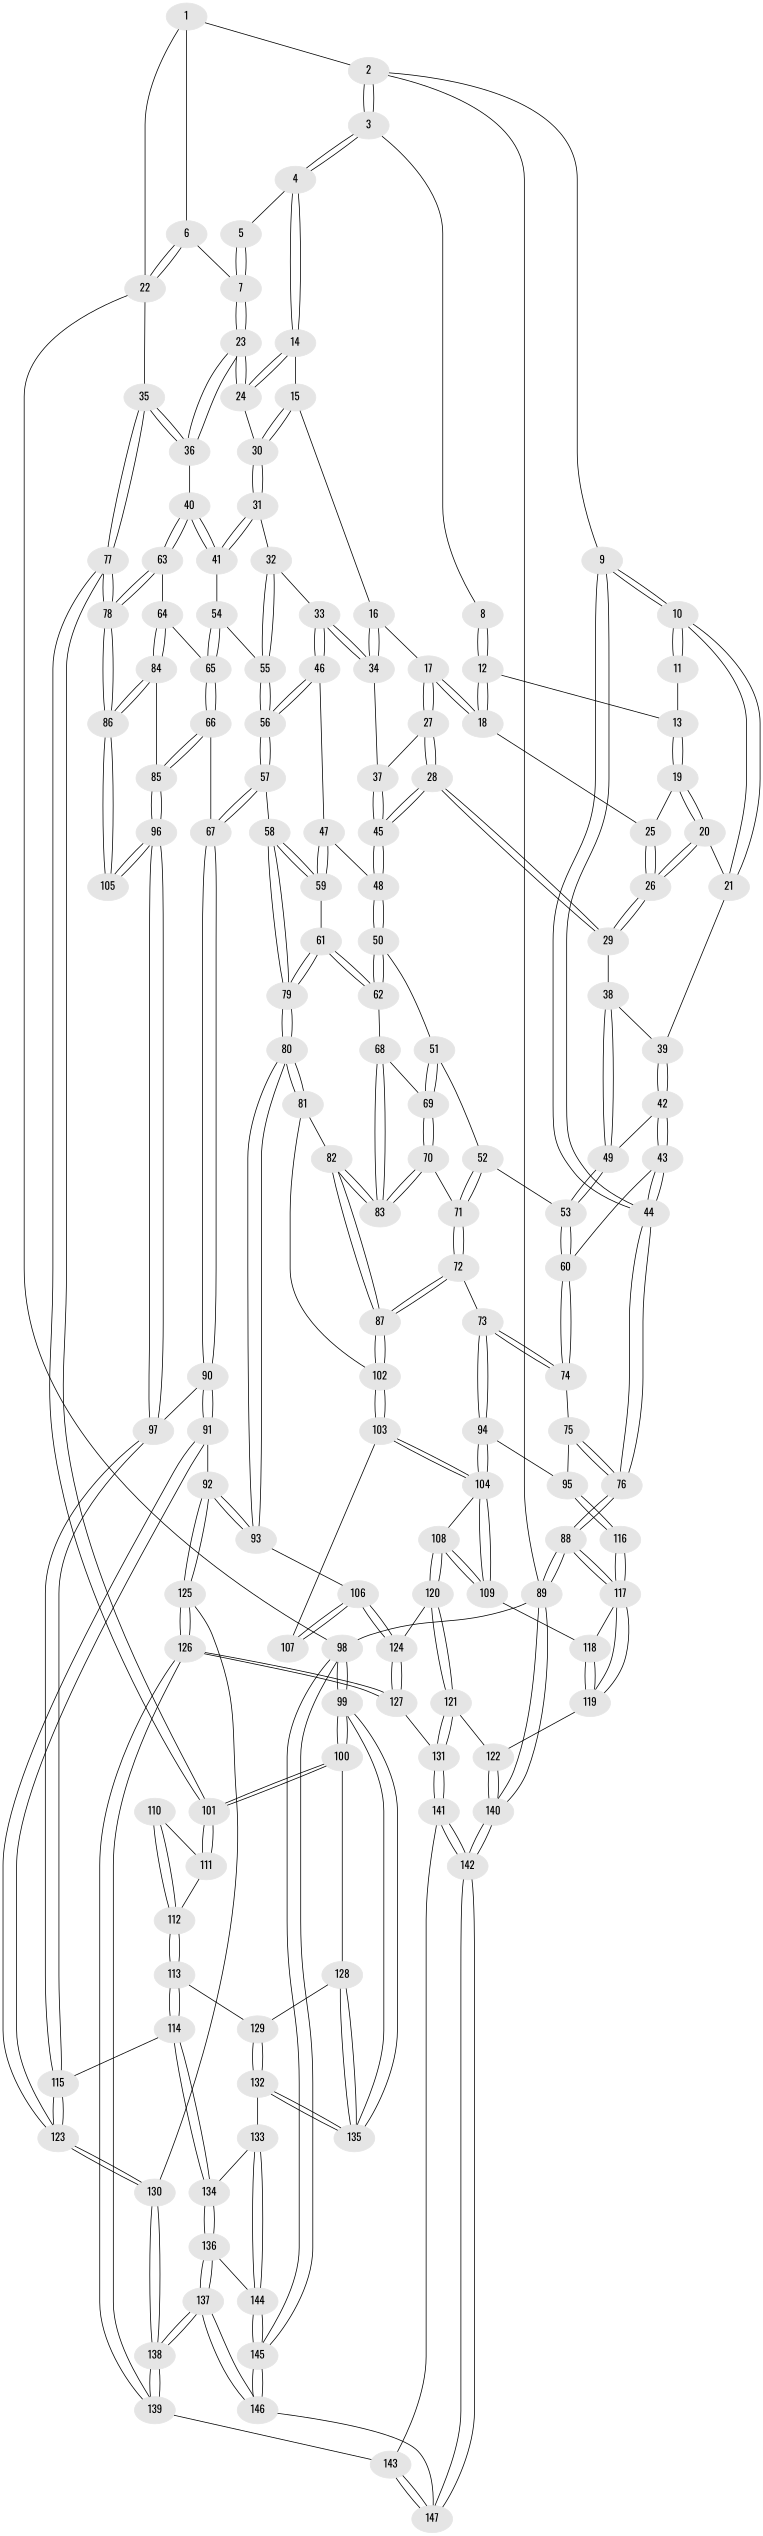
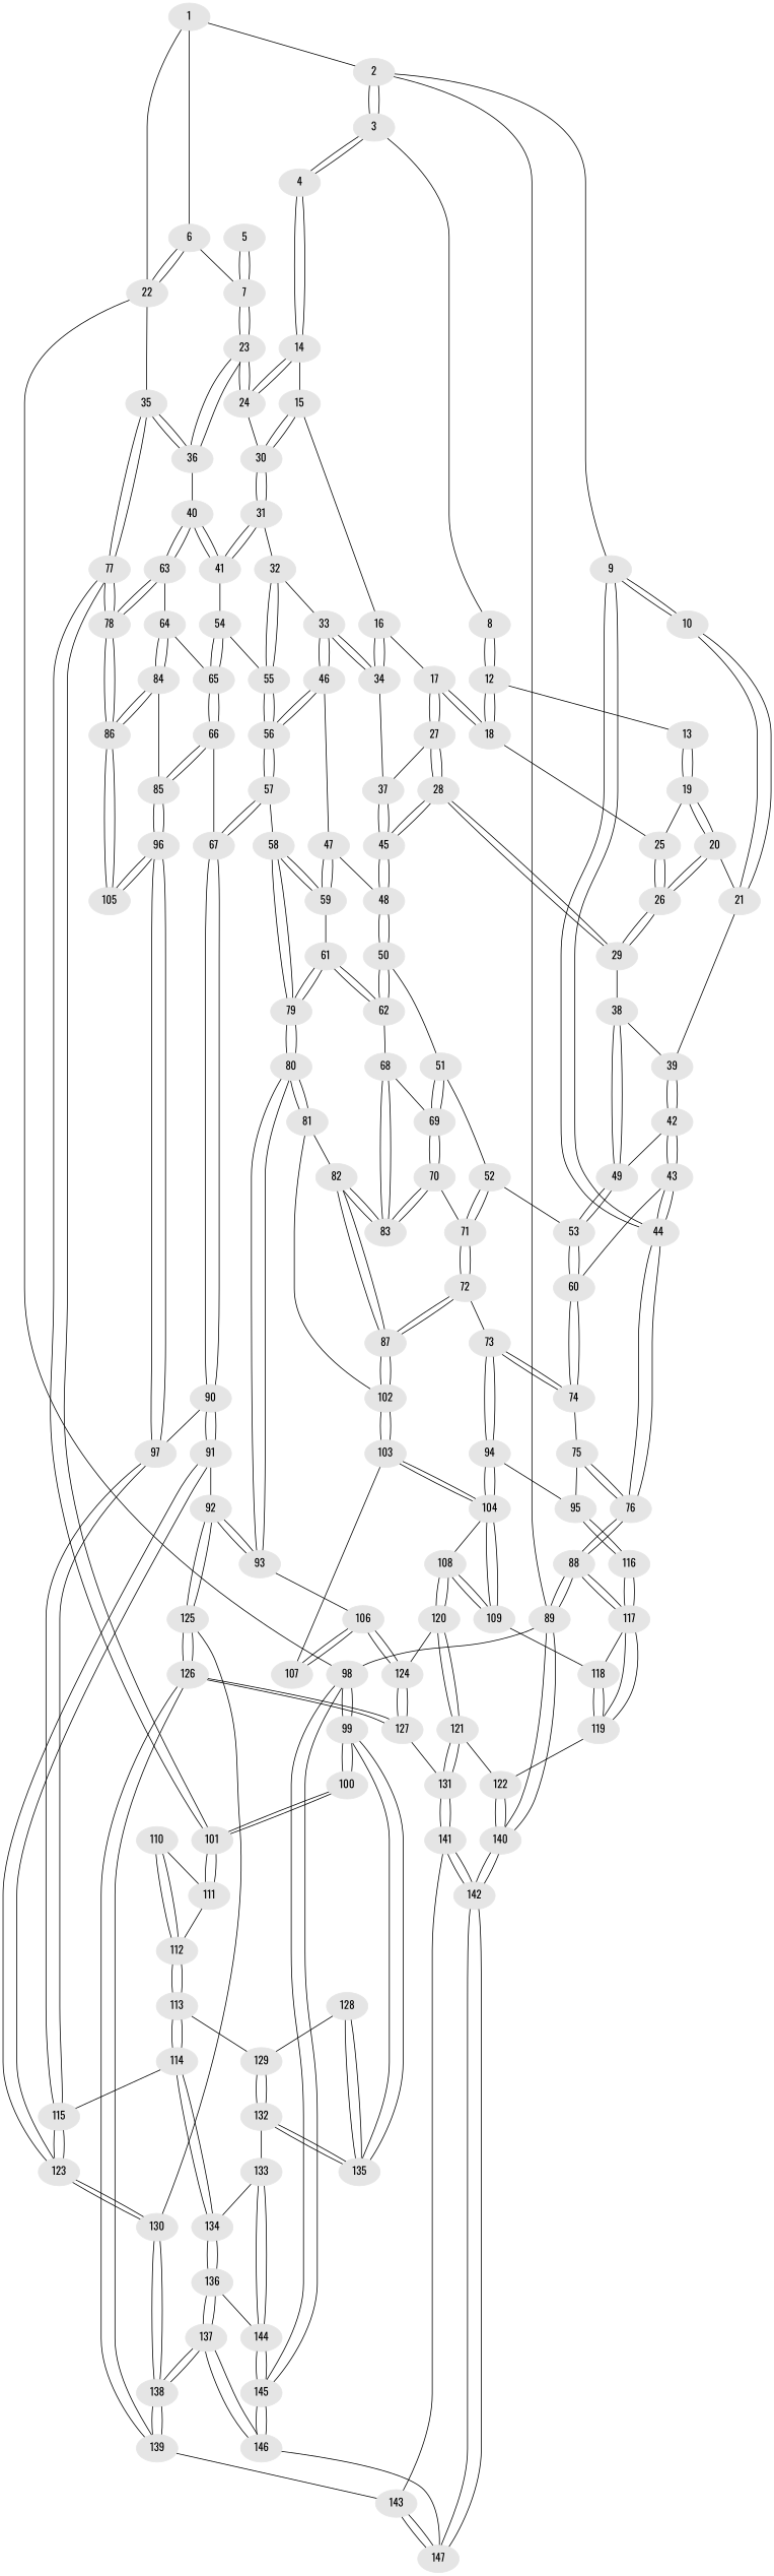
  graph {
    fontname=Oswald
    node [color=gray90 fontname=Oswald style=filled]
    edge [fontname=Oswald]
    1
    2
    6
    22
    3
    9
    89
    7
    35
    98
    4
    8
    10
    44
    140
    5
    14
    12
    15
    24
    23
    36
    13
    18
-   11
    21
    76
    39
    19
    25
    20
    16
    30
    17
    34
    31
    27
    37
    28
    26
    29
    42
    77
    99
    145
    40
    38
    45
    48
    49
    32
    41
    33
    55
    54
    46
    56
    47
    78
    101
    63
    53
    43
    64
    65
    60
    74
    88
    50
    59
    57
    61
    51
    62
    52
    69
    68
    71
    70
    72
    66
    58
    67
    79
    90
    80
    75
    83
    84
    86
    85
    96
    91
    97
    73
    87
    94
    102
    95
    104
    116
    117
    111
    105
    81
    93
    82
    106
    103
    118
    119
    142
    92
    123
    115
    125
    130
    126
    107
    124
    109
    108
    100
    135
    146
    128
    129
    112
    127
    120
    121
    110
    113
    114
    134
    132
    136
    122
    131
    141
    138
    139
    143
    133
    144
    137
    147
    1 -- 2
    1 -- 6
    1 -- 22
    2 -- 3
    2 -- 3
    2 -- 9
    2 -- 89
    6 -- 22
    6 -- 22
    6 -- 7
    22 -- 35
    22 -- 98
    3 -- 4
    3 -- 4
    3 -- 8
    9 -- 10
    9 -- 10
    9 -- 44
    9 -- 44
    89 -- 98
    89 -- 140
    89 -- 140
    7 -- 23
    7 -- 23
    35 -- 36
    35 -- 36
    35 -- 77
    35 -- 77
    98 -- 99
    98 -- 99
    98 -- 145
    98 -- 145
-   4 -- 5
    4 -- 14
    4 -- 14
    8 -- 12
    8 -- 12
-   10 -- 11
-   10 -- 11
    10 -- 21
    10 -- 21
    44 -- 76
    44 -- 76
    140 -- 142
    140 -- 142
    5 -- 7
    5 -- 7
    14 -- 15
    14 -- 24
    14 -- 24
    12 -- 13
    12 -- 18
    12 -- 18
    15 -- 16
    15 -- 30
    15 -- 30
    24 -- 30
    23 -- 24
    23 -- 24
    23 -- 36
    23 -- 36
    36 -- 40
    13 -- 19
    13 -- 19
    18 -- 25
-   11 -- 13
    21 -- 39
    76 -- 88
    76 -- 88
    39 -- 42
    39 -- 42
    19 -- 25
    19 -- 20
    19 -- 20
    25 -- 26
    25 -- 26
    20 -- 21
    20 -- 26
    20 -- 26
    16 -- 17
    16 -- 34
    16 -- 34
    30 -- 31
    30 -- 31
    17 -- 18
    17 -- 18
    17 -- 27
    17 -- 27
    34 -- 37
    31 -- 32
    31 -- 41
    31 -- 41
    27 -- 37
    27 -- 28
    27 -- 28
    37 -- 45
    37 -- 45
    28 -- 29
    28 -- 29
    28 -- 45
    28 -- 45
    26 -- 29
    26 -- 29
    29 -- 38
    42 -- 49
    42 -- 43
    42 -- 43
    77 -- 78
    77 -- 78
    77 -- 101
    77 -- 101
    99 -- 100
    99 -- 100
    99 -- 135
    99 -- 135
    145 -- 146
    145 -- 146
    40 -- 41
    40 -- 41
    40 -- 63
    40 -- 63
    38 -- 39
    38 -- 49
    38 -- 49
    45 -- 48
    45 -- 48
    48 -- 50
    48 -- 50
    49 -- 53
    49 -- 53
    32 -- 33
    32 -- 55
    32 -- 55
    41 -- 54
    33 -- 34
    33 -- 34
    33 -- 46
    33 -- 46
    55 -- 56
    55 -- 56
    54 -- 55
    54 -- 65
    54 -- 65
    46 -- 56
    46 -- 56
    46 -- 47
    56 -- 57
    56 -- 57
    47 -- 48
    47 -- 59
    47 -- 59
    78 -- 86
    78 -- 86
    101 -- 111
    101 -- 111
    63 -- 78
    63 -- 78
    63 -- 64
    53 -- 60
    53 -- 60
    43 -- 44
    43 -- 44
    43 -- 60
    64 -- 65
    64 -- 84
    64 -- 84
    65 -- 66
    65 -- 66
    60 -- 74
    60 -- 74
    74 -- 75
    88 -- 89
    88 -- 89
    88 -- 117
    88 -- 117
    50 -- 51
    50 -- 62
    50 -- 62
    59 -- 61
    57 -- 58
    57 -- 67
    57 -- 67
    61 -- 62
    61 -- 62
    61 -- 79
    61 -- 79
    51 -- 52
    51 -- 69
    51 -- 69
    62 -- 68
    52 -- 53
    52 -- 71
    52 -- 71
    69 -- 70
    69 -- 70
    68 -- 69
    68 -- 83
    68 -- 83
    71 -- 72
    71 -- 72
    70 -- 71
    70 -- 83
    70 -- 83
    72 -- 73
    72 -- 87
    72 -- 87
    66 -- 67
    66 -- 85
    66 -- 85
    58 -- 59
    58 -- 59
    58 -- 79
    58 -- 79
    67 -- 90
    67 -- 90
    79 -- 80
    79 -- 80
    90 -- 91
    90 -- 91
    90 -- 97
    80 -- 81
    80 -- 81
    80 -- 93
    80 -- 93
    75 -- 76
    75 -- 76
    75 -- 95
    84 -- 86
    84 -- 86
    84 -- 85
    86 -- 105
    86 -- 105
    85 -- 96
    85 -- 96
    96 -- 97
    96 -- 97
    96 -- 105
    96 -- 105
    91 -- 92
    91 -- 123
    91 -- 123
    97 -- 115
    97 -- 115
    73 -- 74
    73 -- 74
    73 -- 94
    73 -- 94
    87 -- 102
    87 -- 102
    94 -- 95
    94 -- 104
    94 -- 104
    102 -- 103
    102 -- 103
    95 -- 116
    95 -- 116
    104 -- 109
    104 -- 109
    104 -- 108
    116 -- 117
    116 -- 117
    117 -- 118
    117 -- 119
    117 -- 119
    111 -- 112
    81 -- 102
    81 -- 82
    93 -- 106
    82 -- 83
    82 -- 83
    82 -- 87
    82 -- 87
    106 -- 107
    106 -- 107
    106 -- 124
    106 -- 124
    103 -- 104
    103 -- 104
    103 -- 107
    118 -- 119
    118 -- 119
    119 -- 122
    142 -- 147
    142 -- 147
    92 -- 93
    92 -- 93
    92 -- 125
    92 -- 125
    123 -- 130
    123 -- 130
    115 -- 123
    115 -- 123
    125 -- 130
    125 -- 126
    125 -- 126
    130 -- 138
    130 -- 138
    126 -- 127
    126 -- 127
    126 -- 139
    126 -- 139
    124 -- 127
    124 -- 127
    109 -- 118
    108 -- 109
    108 -- 109
    108 -- 120
    108 -- 120
    100 -- 101
    100 -- 101
-   100 -- 128
    146 -- 147
    128 -- 135
    128 -- 135
    128 -- 129
    129 -- 132
    129 -- 132
    112 -- 113
    112 -- 113
    127 -- 131
    120 -- 124
    120 -- 121
    120 -- 121
    121 -- 122
    121 -- 131
    121 -- 131
    110 -- 111
    110 -- 112
    110 -- 112
    113 -- 129
    113 -- 114
    113 -- 114
    114 -- 115
    114 -- 134
    114 -- 134
    134 -- 136
    134 -- 136
    132 -- 135
    132 -- 135
    132 -- 133
    136 -- 144
    136 -- 137
    136 -- 137
    122 -- 140
    122 -- 140
    131 -- 141
    131 -- 141
    141 -- 142
    141 -- 142
    141 -- 143
    138 -- 139
    138 -- 139
    139 -- 143
    143 -- 147
    143 -- 147
    133 -- 134
    133 -- 144
    133 -- 144
    144 -- 145
    144 -- 145
    137 -- 146
    137 -- 146
    137 -- 138
    137 -- 138
  }
